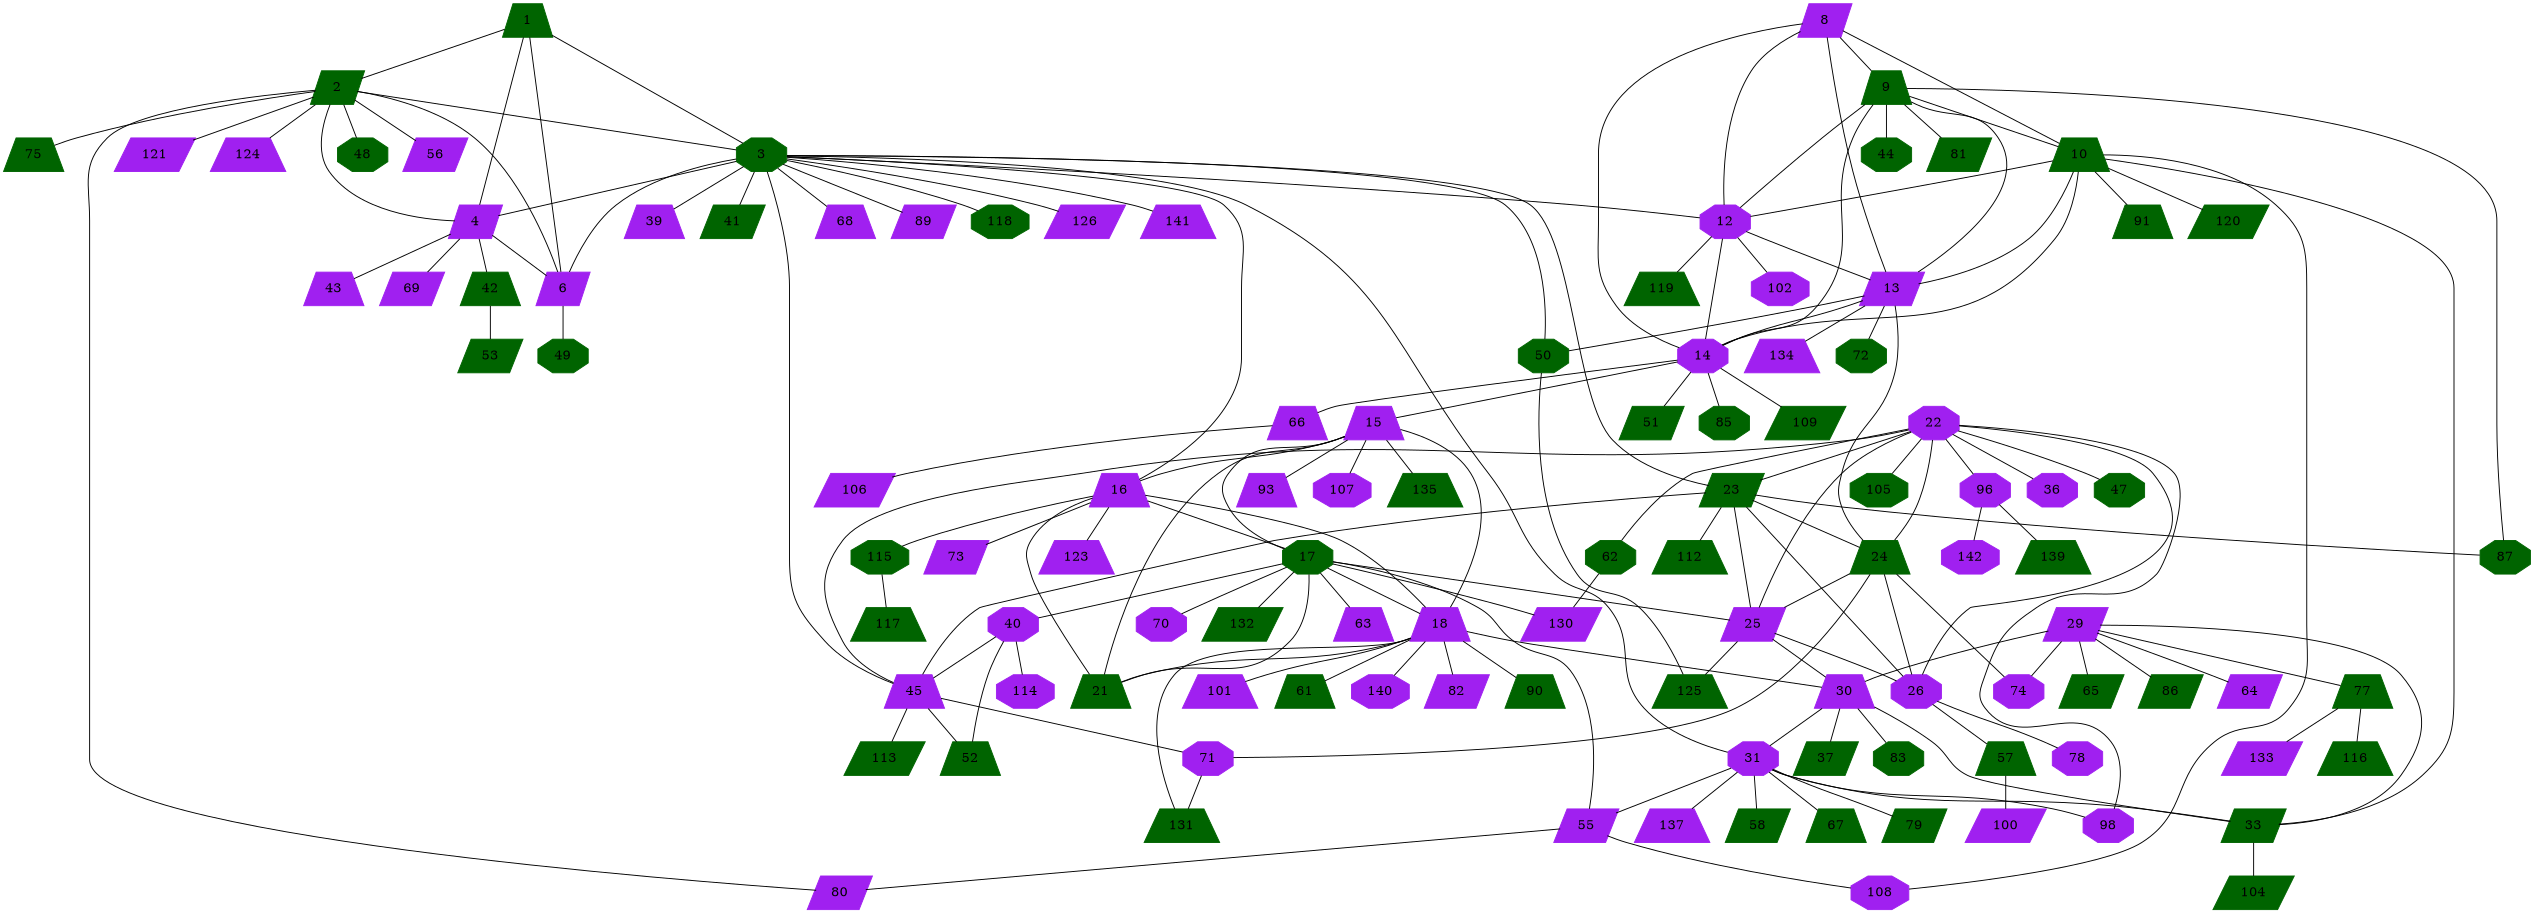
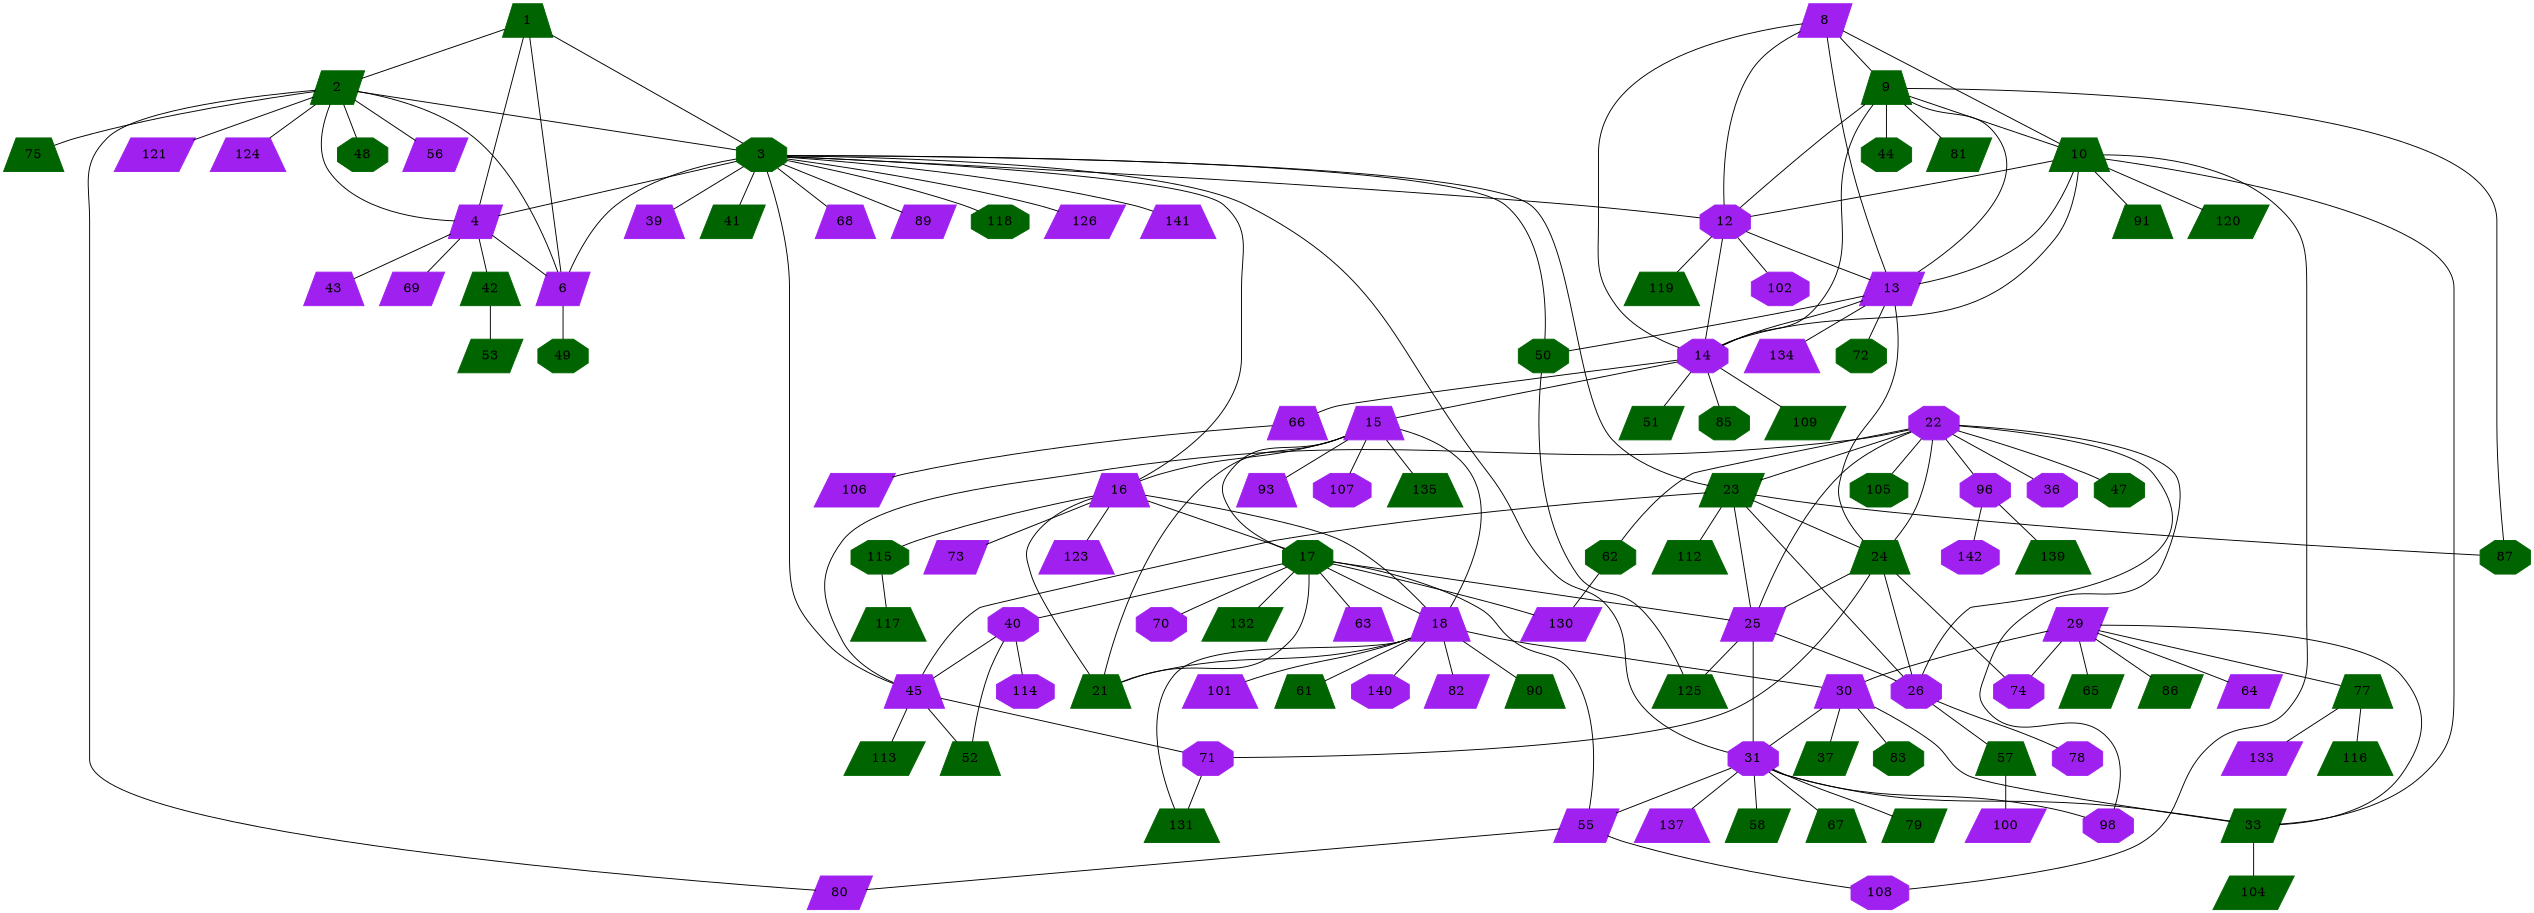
  graph {
    node [color=purple shape=trapezium style=filled]
    1 [color=darkgreen super="+110"]
    2 [color=darkgreen shape=parallelogram]
    3 [color=darkgreen shape=octagon super="+5"]
    4 [shape=parallelogram super="+7"]
    6 [shape=parallelogram]
    48 [color=darkgreen shape=octagon]
    56 [shape=parallelogram]
    75 [color=darkgreen]
    80 [shape=parallelogram super="+129"]
    121 [shape=parallelogram]
    124
    12 [shape=octagon super="+111"]
    16 [super="+46"]
    23 [color=darkgreen shape=parallelogram super="+103"]
    31 [shape=octagon super="+32"]
    39
    41 [color=darkgreen shape=parallelogram]
    45 [super="+76"]
    50 [color=darkgreen shape=octagon]
    68
    89 [shape=parallelogram]
    118 [color=darkgreen shape=octagon]
    126 [shape=parallelogram]
    141
    42 [color=darkgreen]
    43
    69 [shape=parallelogram]
    49 [color=darkgreen shape=octagon]
    13 [shape=parallelogram super="+95"]
    14 [shape=octagon super="+54"]
    102 [shape=octagon]
    119 [color=darkgreen]
    17 [color=darkgreen shape=octagon super="+88"]
    18 [super="+19"]
    21 [color=darkgreen]
    73 [shape=parallelogram super="+136"]
    115 [color=darkgreen shape=octagon]
    123
    87 [color=darkgreen shape=octagon]
    24 [color=darkgreen super="+27"]
    25 [shape=parallelogram super="+28"]
    26 [shape=octagon super="+60"]
    112 [color=darkgreen]
    33 [color=darkgreen shape=parallelogram]
    55 [shape=parallelogram]
    98 [shape=octagon]
    58 [color=darkgreen shape=parallelogram]
    67 [color=darkgreen]
    79 [color=darkgreen shape=parallelogram]
    137
    71 [shape=octagon]
    52 [color=darkgreen super="+92"]
    113 [color=darkgreen shape=parallelogram]
    125 [color=darkgreen]
    53 [color=darkgreen shape=parallelogram]
    9 [color=darkgreen super="+11"]
    10 [color=darkgreen super="+99"]
    44 [color=darkgreen shape=octagon]
    81 [color=darkgreen shape=parallelogram super="+138"]
    8 [shape=parallelogram]
    91 [color=darkgreen]
    108 [shape=octagon]
    120 [color=darkgreen shape=parallelogram]
    72 [color=darkgreen shape=octagon]
    134
    15 [super="+20"]
    51 [color=darkgreen shape=parallelogram]
    66
    85 [color=darkgreen shape=octagon]
    109 [color=darkgreen shape=parallelogram]
    104 [color=darkgreen shape=parallelogram]
    74 [shape=octagon]
    93
    107 [shape=octagon]
    135 [color=darkgreen]
    106 [shape=parallelogram super="+128"]
    40 [shape=octagon super="+84"]
    63
    70 [shape=octagon]
    130 [shape=parallelogram]
    132 [color=darkgreen shape=parallelogram]
    30 [super="+35"]
    61 [color=darkgreen]
    82 [shape=parallelogram]
    90 [color=darkgreen]
    101
    131 [color=darkgreen]
    140 [shape=octagon]
    117 [color=darkgreen]
    114 [shape=octagon]
    37 [color=darkgreen shape=parallelogram super="+97"]
    83 [color=darkgreen shape=octagon]
    22 [shape=octagon super="+94"]
    36 [shape=octagon super="+38"]
    47 [color=darkgreen shape=octagon]
    62 [color=darkgreen shape=octagon]
    96 [shape=octagon super="+122"]
    105 [color=darkgreen shape=octagon]
    57 [color=darkgreen super="+59"]
    78 [shape=octagon]
    139 [color=darkgreen]
    142 [shape=octagon]
    100 [shape=parallelogram]
    29 [shape=parallelogram super="+34"]
    64 [shape=parallelogram]
    65 [color=darkgreen shape=parallelogram]
    77 [color=darkgreen]
    86 [color=darkgreen shape=parallelogram]
    116 [color=darkgreen]
    133 [shape=parallelogram]
    1 -- 2
    1 -- 3 [weight=2]
    1 -- 4 [weight=2]
    1 -- 6
    2 -- 3 [weight=2]
    2 -- 4 [weight=2]
    2 -- 6
    2 -- 48
    2 -- 56
    2 -- 75
    2 -- 80
    2 -- 121
    2 -- 124
    3 -- 4 [weight=4]
    3 -- 6 [weight=2]
    3 -- 12 [weight=2]
    3 -- 16
    3 -- 23
    3 -- 31
    3 -- 39
    3 -- 41
    3 -- 45
    3 -- 50
    3 -- 68
    3 -- 89
    3 -- 118
    3 -- 126
    3 -- 141
    4 -- 6 [weight=2]
    4 -- 42
    4 -- 43
    4 -- 69
    6 -- 49
    12 -- 13
    12 -- 14
    12 -- 102
    12 -- 119
    16 -- 17
    16 -- 18 [weight=2]
    16 -- 21
    16 -- 73
    16 -- 115
    16 -- 123
    23 -- 45
    23 -- 87
    23 -- 24 [weight=2]
    23 -- 25 [weight=2]
    23 -- 26
    23 -- 112
    31 -- 33 [weight=2]
    31 -- 55
    31 -- 98
    31 -- 58
    31 -- 67
    31 -- 79
    31 -- 137
    45 -- 71
    45 -- 52
    45 -- 113
    50 -- 125
    42 -- 53
    13 -- 50
    13 -- 14
    13 -- 24
    13 -- 72
    13 -- 134
    14 -- 15
    14 -- 51
    14 -- 66
    14 -- 85
    14 -- 109
    17 -- 18 [weight=2]
    17 -- 21
    17 -- 25
    17 -- 55
    17 -- 40
    17 -- 63
    17 -- 70
    17 -- 130
    17 -- 132
    18 -- 21 [weight=2]
    18 -- 30
    18 -- 61
    18 -- 82
    18 -- 90
    18 -- 101
    18 -- 131
    18 -- 140
    115 -- 117
    24 -- 25 [weight=4]
    24 -- 26 [weight=2]
    24 -- 71
    24 -- 74
-   25 -- 30
+   25 -- 31
    25 -- 26 [weight=2]
    25 -- 125
    26 -- 57
    26 -- 78
    33 -- 104
    55 -- 80
    55 -- 108
    71 -- 131
    9 -- 12 [weight=2]
    9 -- 13 [weight=2]
    9 -- 14 [weight=2]
    9 -- 87
    9 -- 10 [weight=2]
    9 -- 44
    9 -- 81
    10 -- 12
    10 -- 13
    10 -- 14
    10 -- 33
    10 -- 91
    10 -- 108
    10 -- 120
    8 -- 12
    8 -- 13
    8 -- 14
    8 -- 9 [weight=2]
    8 -- 10
    15 -- 16 [weight=2]
    15 -- 17 [weight=2]
    15 -- 18 [weight=4]
    15 -- 21 [weight=2]
    15 -- 93
    15 -- 107
    15 -- 135
    66 -- 106
    40 -- 45
    40 -- 52
    40 -- 114
    30 -- 31 [weight=4]
    30 -- 33 [weight=2]
    30 -- 37
    30 -- 83
    22 -- 23
    22 -- 45
    22 -- 24 [weight=2]
    22 -- 25 [weight=2]
    22 -- 26
    22 -- 98
    22 -- 36
    22 -- 47
    22 -- 62
    22 -- 96
    22 -- 105
    62 -- 130
    96 -- 139
    96 -- 142
    57 -- 100
    29 -- 33 [weight=2]
    29 -- 74 [weight=4]
    29 -- 30 [weight=4]
    29 -- 64
    29 -- 65
    29 -- 77
    29 -- 86
    77 -- 116
    77 -- 133
  }
